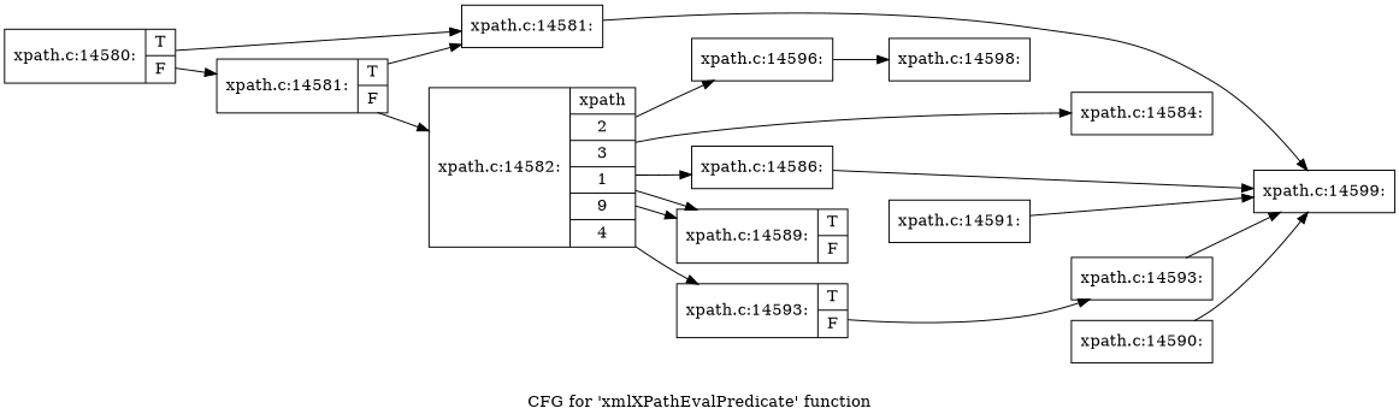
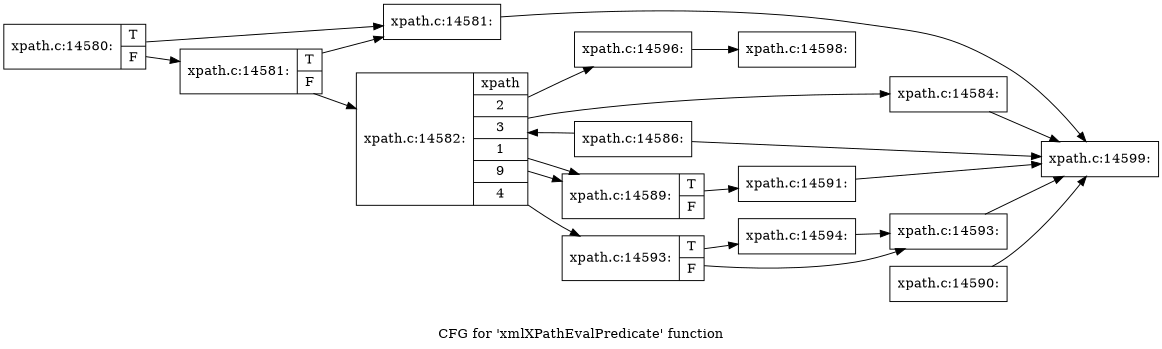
  digraph {
    label="CFG for 'xmlXPathEvalPredicate' function"
    rankdir=LR
    node [shape=record]
    n1 [label="{xpath.c:14580:|{<s0>T|<s1>F}}"]
    n2 [label="{xpath.c:14581:}"]
    n3 [label="{xpath.c:14581:|{<s0>T|<s1>F}}"]
    n4 [label="{xpath.c:14599:}"]
    n5 [label="{xpath.c:14582:|{<s0>xpath|<s1>2|<s2>3|<s3>1|<s4>9|<s5>4}}"]
    n6 [label="{xpath.c:14596:}"]
    n7 [label="{xpath.c:14584:}"]
    n8 [label="{xpath.c:14586:}"]
    n9 [label="{xpath.c:14589:|{<s0>T|<s1>F}}"]
    n10 [label="{xpath.c:14593:|{<s0>T|<s1>F}}"]
    n11 [label="{xpath.c:14598:}"]
    n12 [label="{xpath.c:14591:}"]
+   n13 [label="{xpath.c:14594:}"]
    n14 [label="{xpath.c:14593:}"]
    n15 [label="{xpath.c:14590:}"]
    n1 -> n2
    n1 -> n3
    n2 -> n4
    n3 -> n2
    n3 -> n5
    n5 -> n6
    n5 -> n7
-   n5 -> n8
+   n8 -> n5
    n5 -> n9
    n5 -> n9
    n5 -> n10
    n6 -> n11
+   n7 -> n4
    n8 -> n4
+   n9 -> n12
+   n10 -> n13
    n10 -> n14
    n12 -> n4
+   n13 -> n14
    n14 -> n4
    n15 -> n4
  }
